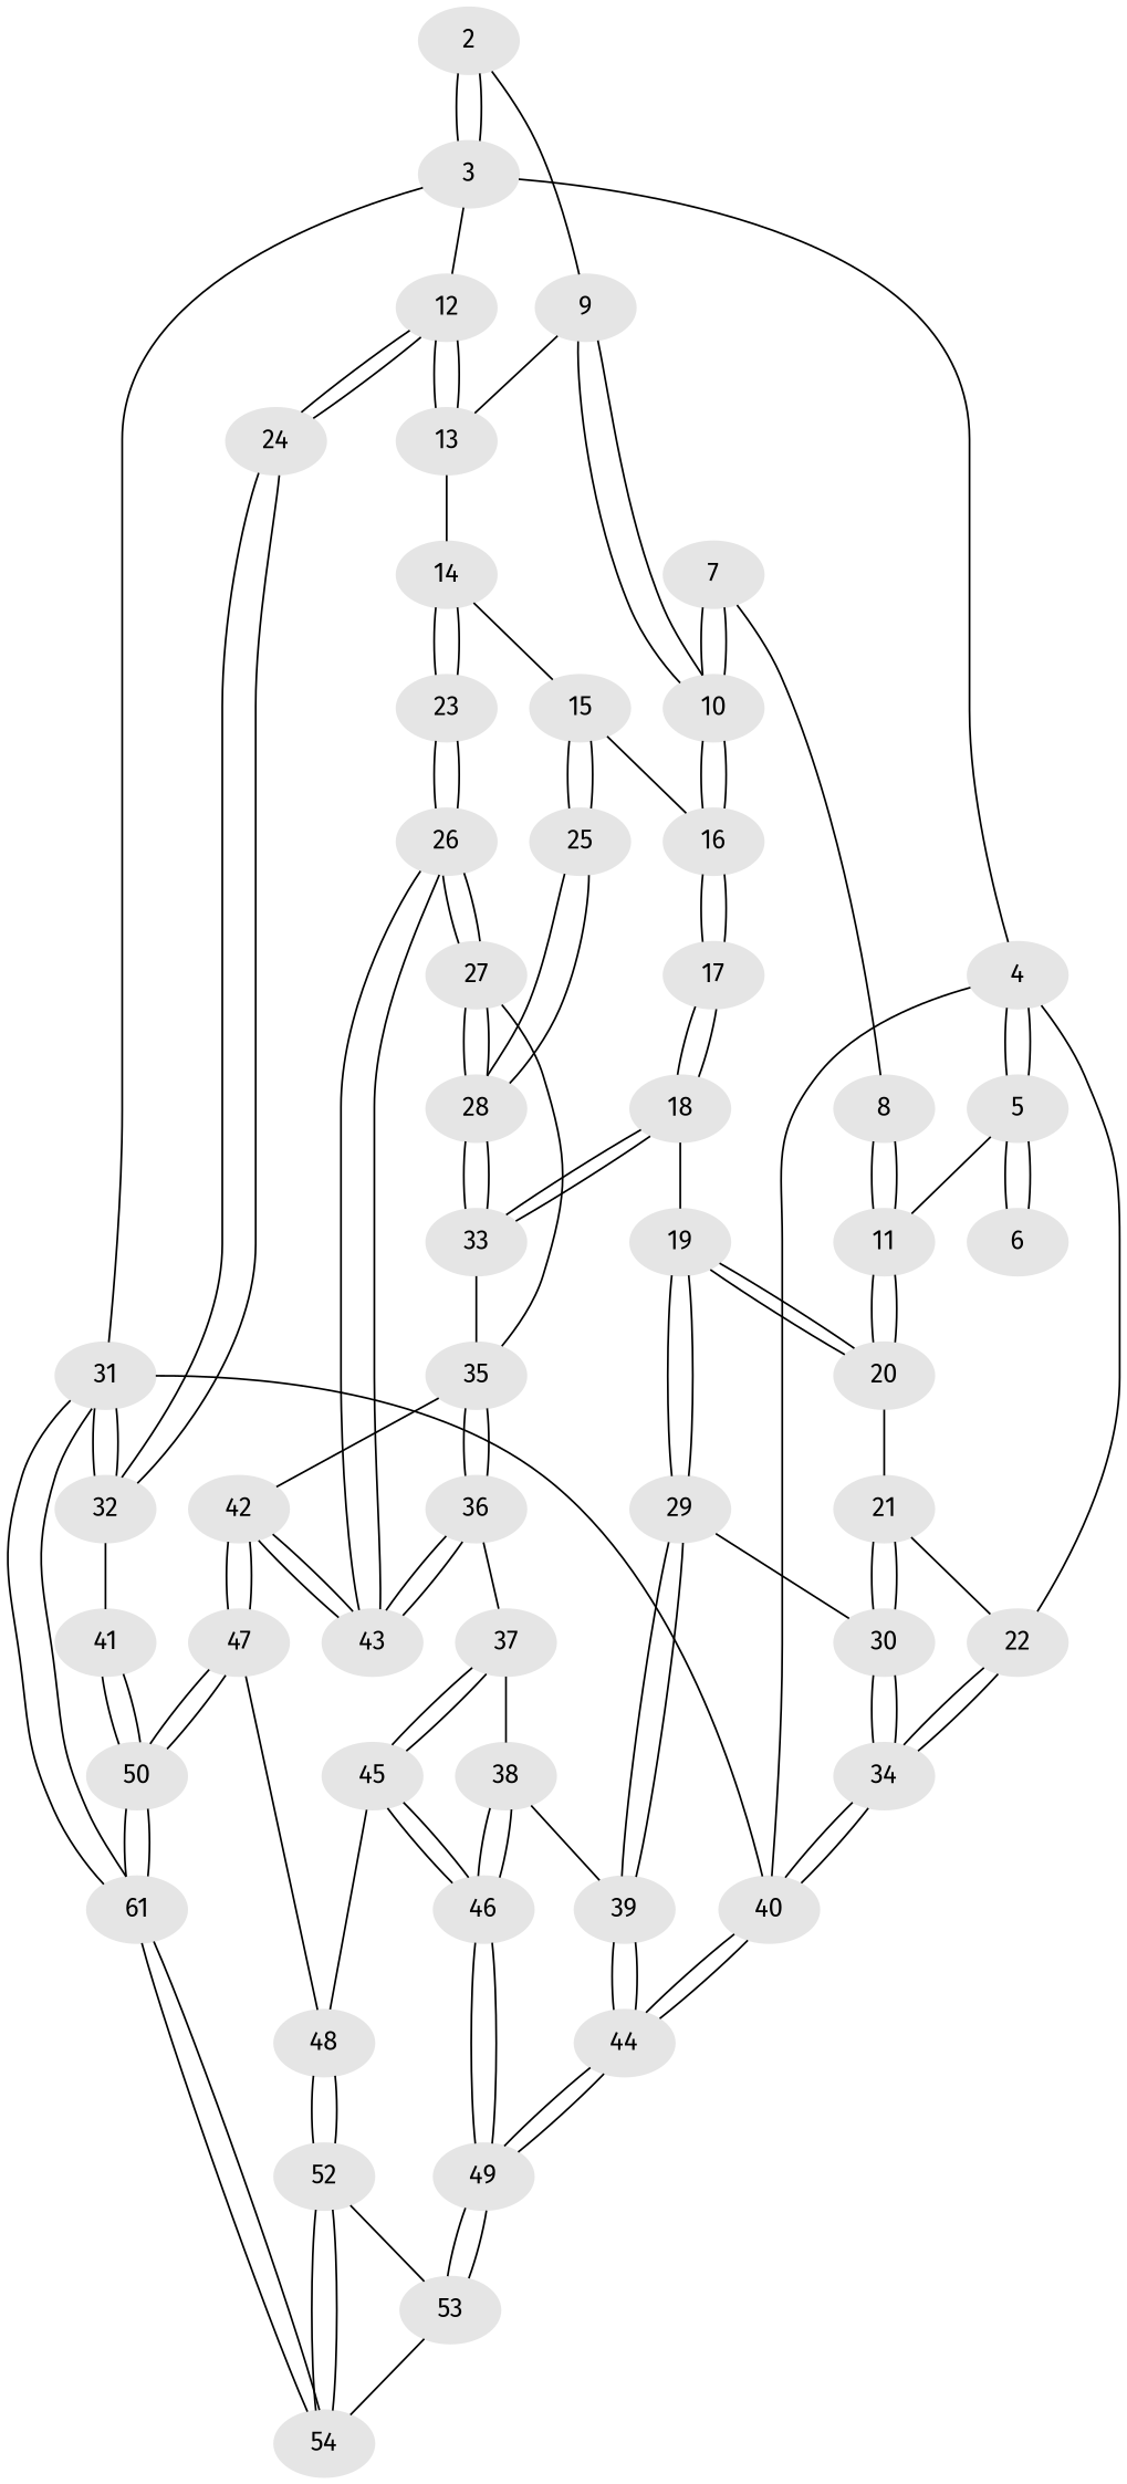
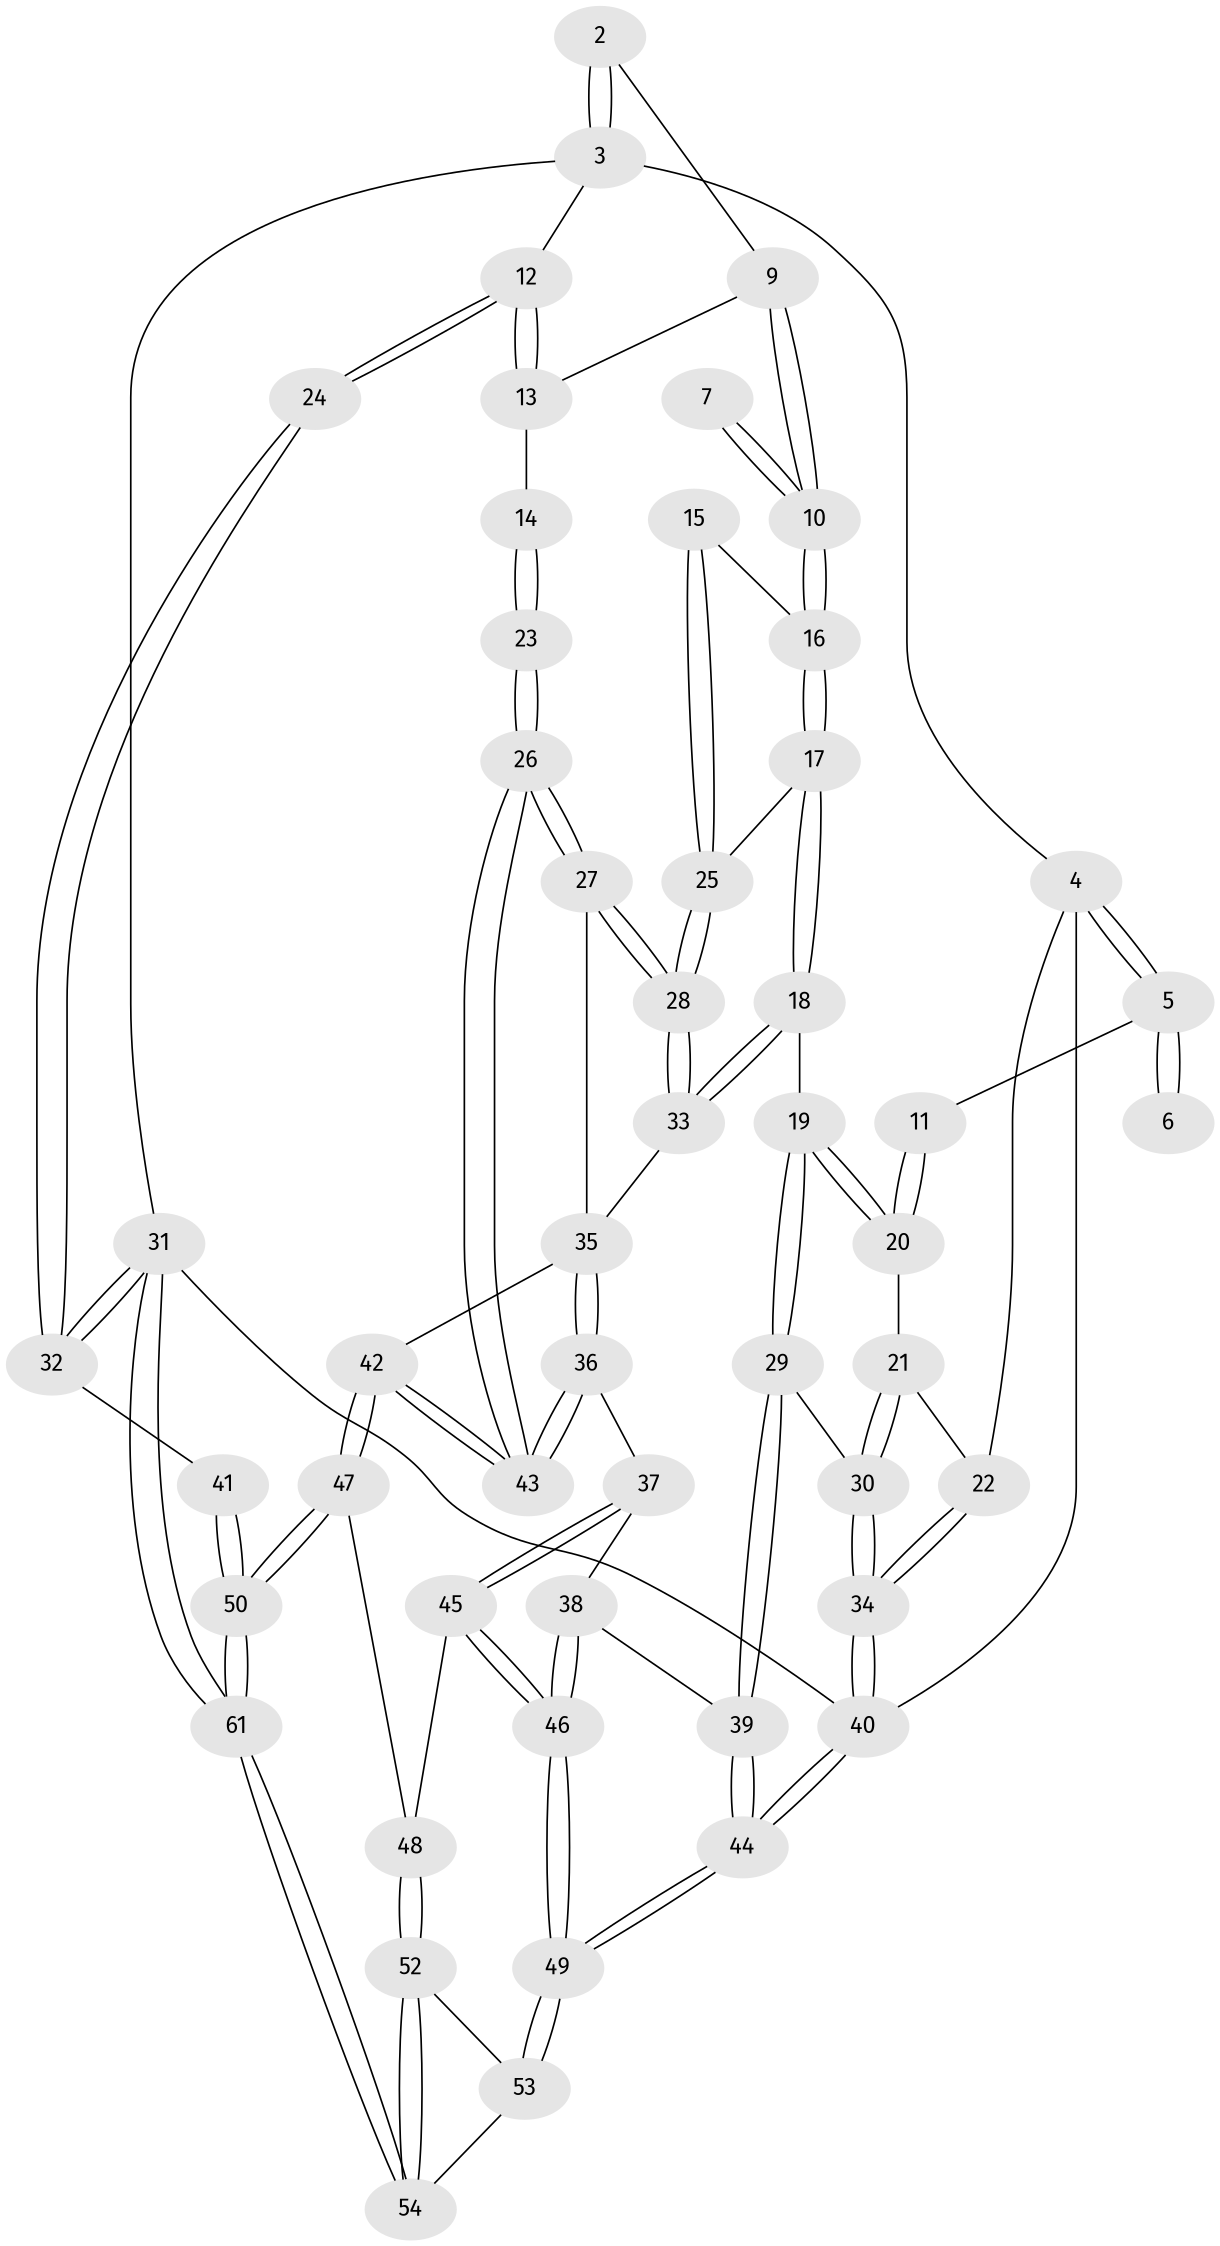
  graph {
    fontname="Fira Sans"
    node [color=gray90 fontname="Fira Sans" style=filled]
    edge [fontname="Fira Sans"]
    2
    3
    9
    7
-   8
    10
    4
    12
    31
    13
    5
    22
    40
    24
    32
    n16 [label=61]
    6
    11
    34
    44
    20
    16
    14
    17
    21
    15
    23
    25
    26
    28
    18
    19
    33
    29
    35
    30
    39
    27
    43
    41
    36
    42
    54
    50
    37
    38
    45
    46
    48
    49
    47
    53
    52
    2 -- 3
    2 -- 3
    2 -- 9
    3 -- 4
    3 -- 12
    3 -- 31
    9 -- 10
    9 -- 10
    9 -- 13
-   7 -- 8
    7 -- 10
    7 -- 10
-   8 -- 11
-   8 -- 11
    10 -- 16
    10 -- 16
    4 -- 5
    4 -- 5
    4 -- 22
    4 -- 40
    12 -- 13
    12 -- 13
    12 -- 24
    12 -- 24
    31 -- 40
    31 -- 32
    31 -- 32
    31 -- n16
    31 -- n16
    13 -- 14
    5 -- 6
    5 -- 6
    5 -- 11
    22 -- 34
    22 -- 34
    40 -- 44
    40 -- 44
    24 -- 32
    24 -- 32
    32 -- 41
    n16 -- 54
    n16 -- 54
    11 -- 20
    11 -- 20
    34 -- 40
    34 -- 40
    44 -- 49
    44 -- 49
    20 -- 21
    16 -- 17
    16 -- 17
-   14 -- 15
    14 -- 23
    14 -- 23
+   17 -- 25
    17 -- 18
    17 -- 18
    21 -- 22
    21 -- 30
    21 -- 30
    15 -- 16
    15 -- 25
    15 -- 25
    23 -- 26
    23 -- 26
    25 -- 28
    25 -- 28
    26 -- 27
    26 -- 27
    26 -- 43
    26 -- 43
    28 -- 33
    28 -- 33
    18 -- 19
    18 -- 33
    18 -- 33
    19 -- 20
    19 -- 20
    19 -- 29
    19 -- 29
    33 -- 35
    29 -- 30
    29 -- 39
    29 -- 39
    35 -- 36
    35 -- 36
    35 -- 42
    30 -- 34
    30 -- 34
    39 -- 44
    39 -- 44
    27 -- 28
    27 -- 28
    27 -- 35
    41 -- 50
    41 -- 50
    36 -- 43
    36 -- 43
    36 -- 37
    42 -- 43
    42 -- 43
    42 -- 47
    42 -- 47
    50 -- n16
    50 -- n16
    37 -- 38
    37 -- 45
    37 -- 45
    38 -- 39
    38 -- 46
    38 -- 46
    45 -- 46
    45 -- 46
    45 -- 48
    46 -- 49
    46 -- 49
    48 -- 52
    48 -- 52
    49 -- 53
    49 -- 53
    47 -- 50
    47 -- 50
    47 -- 48
    53 -- 54
    52 -- 54
    52 -- 54
    52 -- 53
  }
